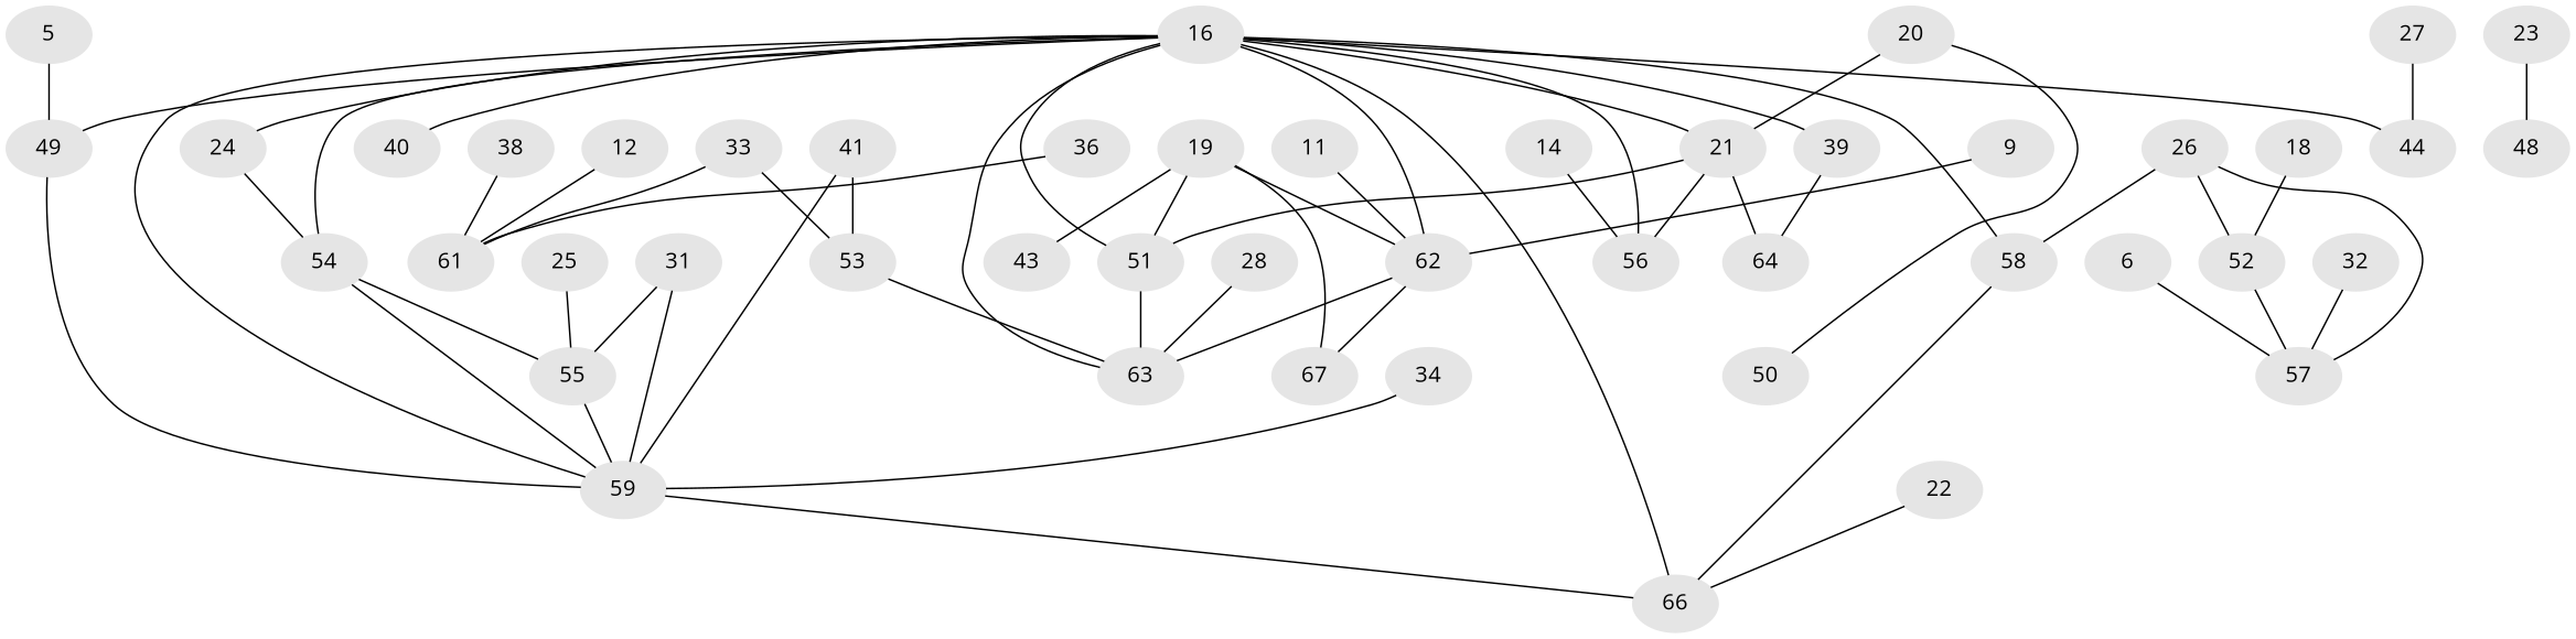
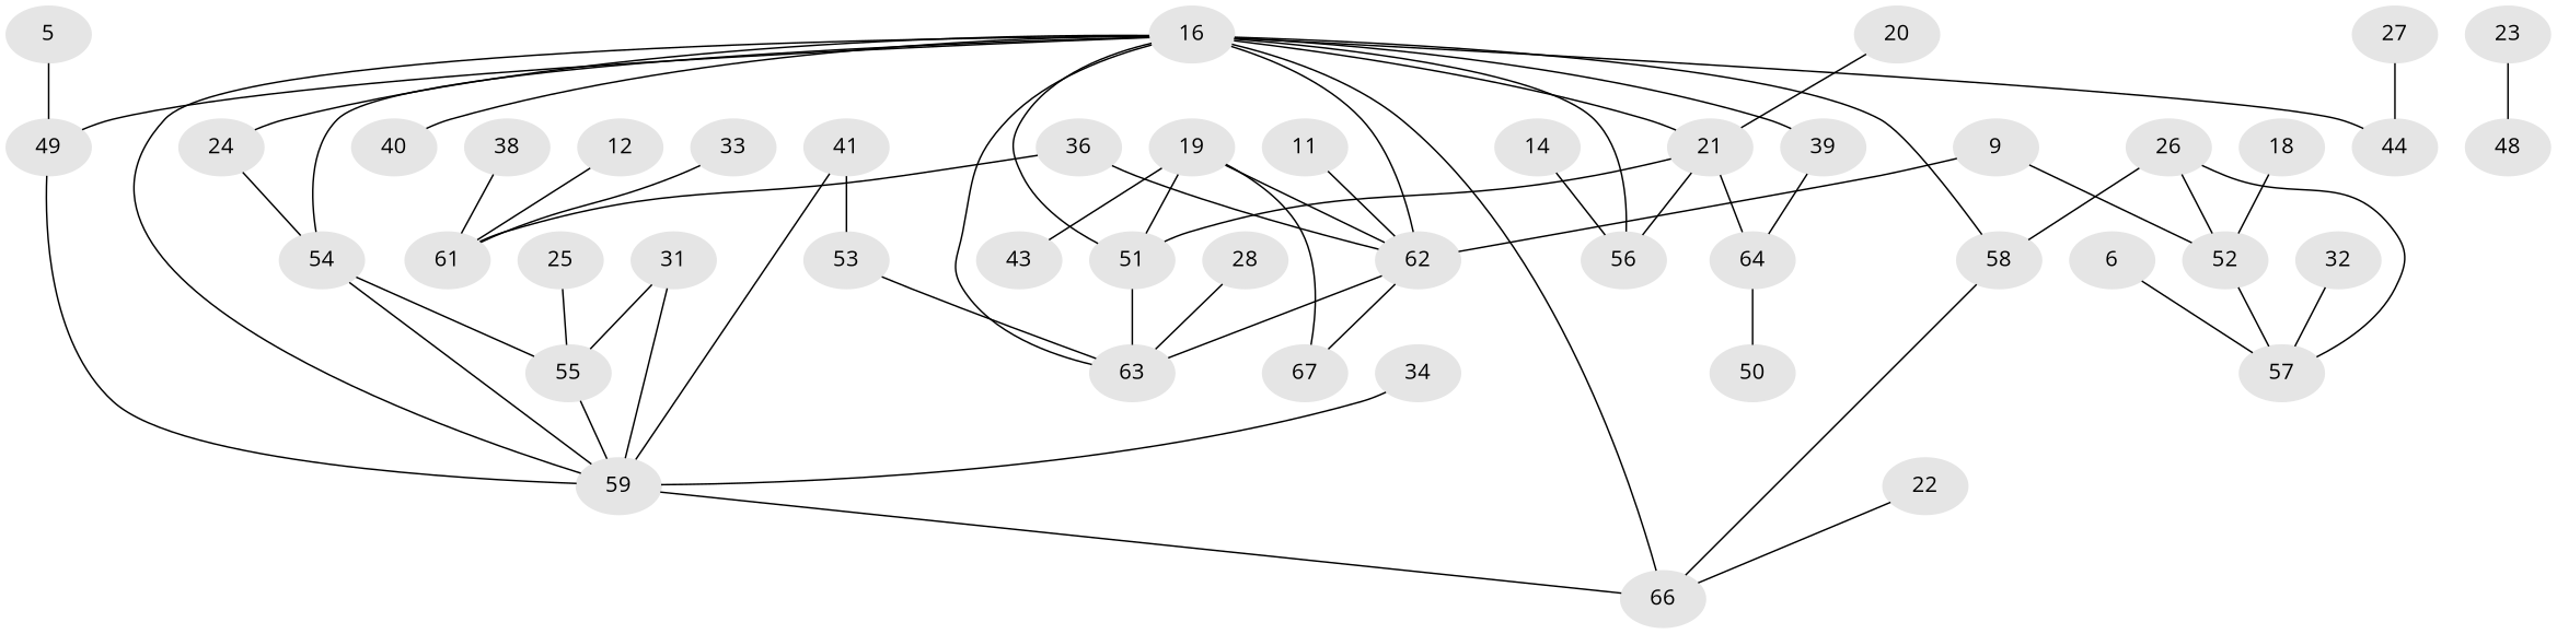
  graph {
    fontname="Open Sans"
    node [color=gray90 fontname="Open Sans" style=filled]
    edge [fontname="Open Sans" weight=1.0]
    5
    49
    59
    6
    57
    9
    52
    62
    63
    67
    11
    12
    61
    14
    56
    16
    21
    24
    39
    40
    44
    51
    54
    58
    66
    64
    55
    18
    19
    43
    20
    50
    22
    23
    48
    25
    26
    27
    28
    31
    32
    33
    53
    34
    36
    38
    41
    5 -- 49
    49 -- 59
    59 -- 66
    6 -- 57
+   9 -- 52
    9 -- 62
    52 -- 57
    62 -- 63
    62 -- 67
    11 -- 62
    12 -- 61
    14 -- 56
    16 -- 49
    16 -- 59
    16 -- 62
    16 -- 63
    16 -- 56
    16 -- 21
    16 -- 24
    16 -- 39
    16 -- 40
    16 -- 44
    16 -- 51
    16 -- 54
    16 -- 58
    16 -- 66
    21 -- 56
    21 -- 51
    21 -- 64
    24 -- 54
    39 -- 64
    51 -- 63
    54 -- 59
    54 -- 55
    58 -- 66
    55 -- 59
    18 -- 52
    19 -- 62
    19 -- 67
    19 -- 51
    19 -- 43
    20 -- 21
-   20 -- 50
+   64 -- 50
    22 -- 66
    23 -- 48
    25 -- 55
    26 -- 57
    26 -- 52
    26 -- 58
    27 -- 44
    28 -- 63
    31 -- 59
    31 -- 55
    32 -- 57
    33 -- 61
-   33 -- 53
    53 -- 63
    34 -- 59
+   36 -- 62
    36 -- 61
    38 -- 61
    41 -- 59
    41 -- 53
  }
